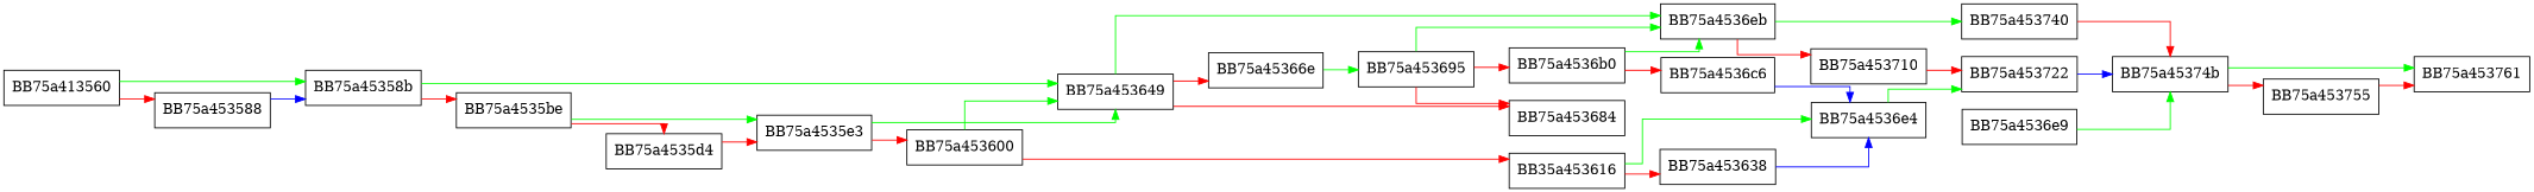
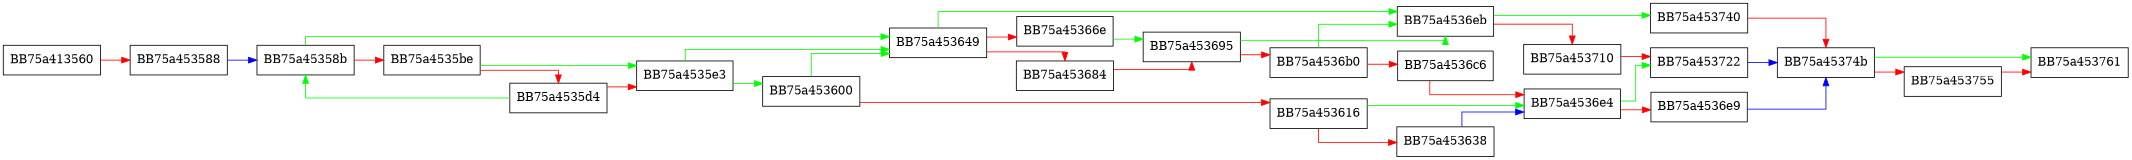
  digraph {
    rankdir=LR
    splines=ortho
    node [shape=box]
    edge [color=red]
    n1 [label=BB75a413560]
    BB75a45358b
    BB75a453588
    BB75a453649
    BB75a4535be
    BB75a4536eb
    BB75a45366e
    BB75a453684
    n9 [label=BB75a4535e3]
    BB75a4535d4
    BB75a453740
    BB75a453710
    BB75a453695
    BB75a453600
-   BB75a453616 [label=BB35a453616]
+   BB75a453616
    BB75a4536e4
    BB75a453638
    BB75a453722
    BB75a4536e9
    BB75a45374b
    BB75a4536b0
    BB75a4536c6
    BB75a453761
    BB75a453755
-   n1 -> BB75a45358b [color=green]
+   BB75a4535d4 -> BB75a45358b [color=green]
    n1 -> BB75a453588
    BB75a45358b -> BB75a453649 [color=green]
    BB75a45358b -> BB75a4535be
    BB75a453588 -> BB75a45358b [color=blue]
    BB75a453649 -> BB75a4536eb [color=green]
    BB75a453649 -> BB75a45366e
    BB75a453649 -> BB75a453684
    BB75a4535be -> n9 [color=green]
    BB75a4535be -> BB75a4535d4
    BB75a4536eb -> BB75a453740 [color=green]
    BB75a4536eb -> BB75a453710
    BB75a45366e -> BB75a453695 [color=green]
-   BB75a453695 -> BB75a453684
+   BB75a453684 -> BB75a453695
    n9 -> BB75a453649 [color=green]
-   n9 -> BB75a453600
+   n9 -> BB75a453600 [color=green]
    BB75a4535d4 -> n9
    BB75a453740 -> BB75a45374b
    BB75a453710 -> BB75a453722
    BB75a453695 -> BB75a4536eb [color=green]
    BB75a453695 -> BB75a4536b0
    BB75a453600 -> BB75a453649 [color=green]
    BB75a453600 -> BB75a453616
    BB75a453616 -> BB75a4536e4 [color=green]
    BB75a453616 -> BB75a453638
    BB75a4536e4 -> BB75a453722 [color=green]
+   BB75a4536e4 -> BB75a4536e9
    BB75a453638 -> BB75a4536e4 [color=blue]
    BB75a453722 -> BB75a45374b [color=blue]
-   BB75a4536e9 -> BB75a45374b [color=green]
+   BB75a4536e9 -> BB75a45374b [color=blue]
    BB75a45374b -> BB75a453761 [color=green]
    BB75a45374b -> BB75a453755
    BB75a4536b0 -> BB75a4536eb [color=green]
    BB75a4536b0 -> BB75a4536c6
-   BB75a4536c6 -> BB75a4536e4 [color=blue]
+   BB75a4536c6 -> BB75a4536e4
    BB75a453755 -> BB75a453761
  }
